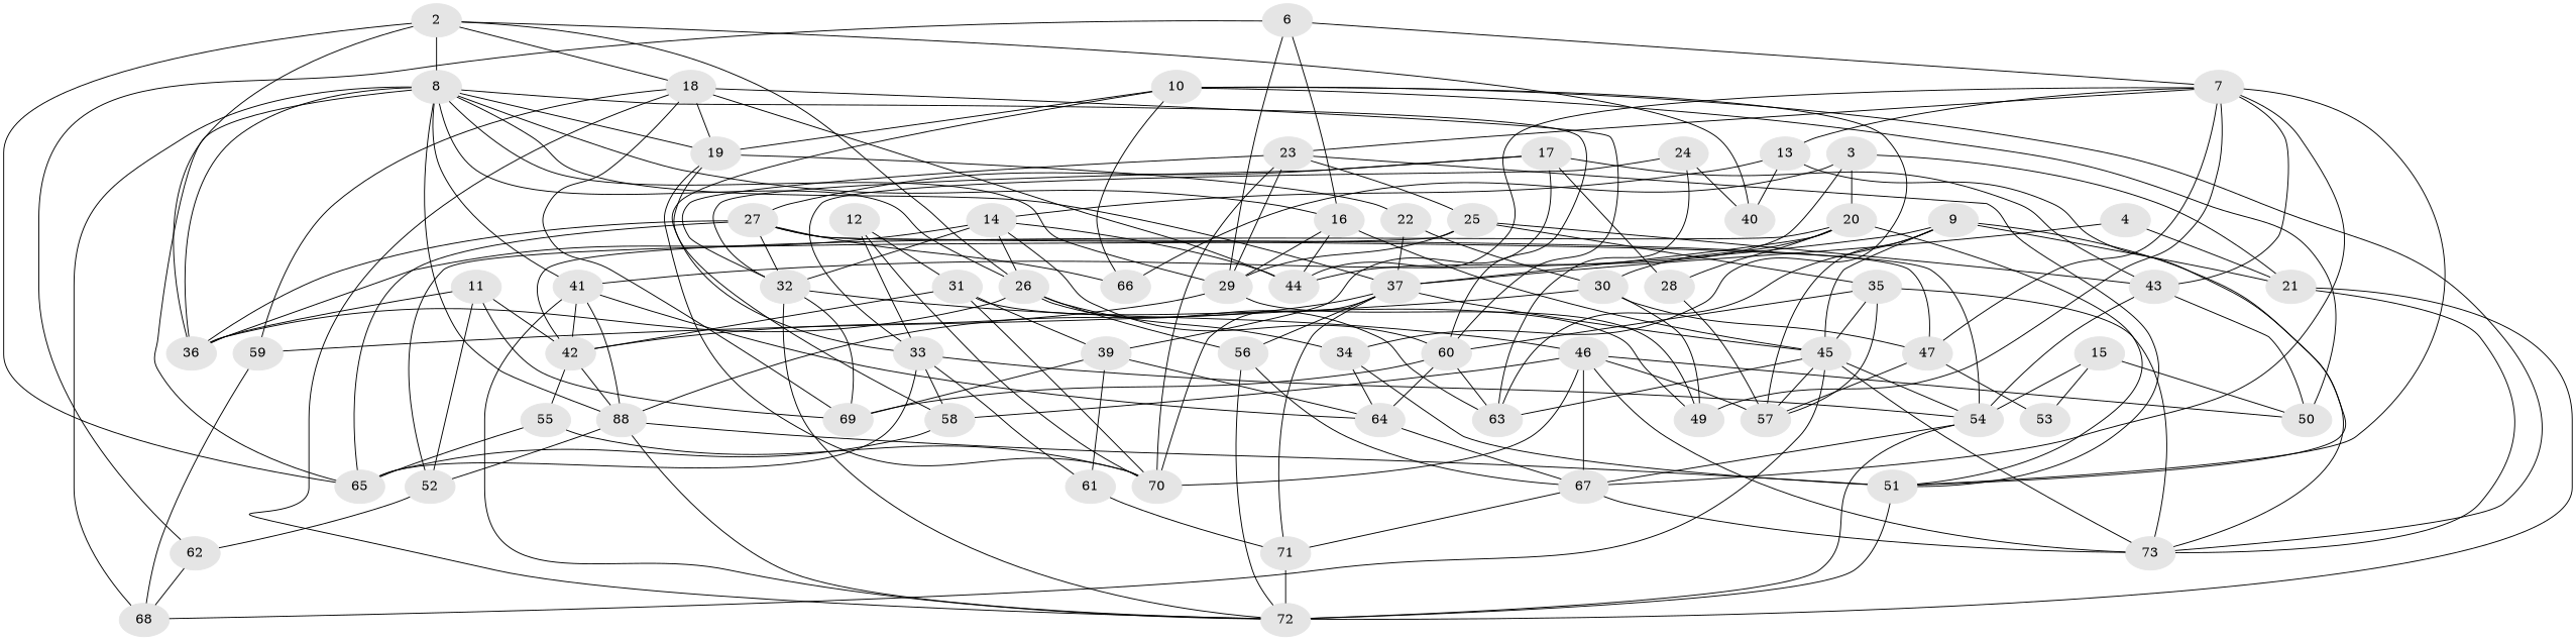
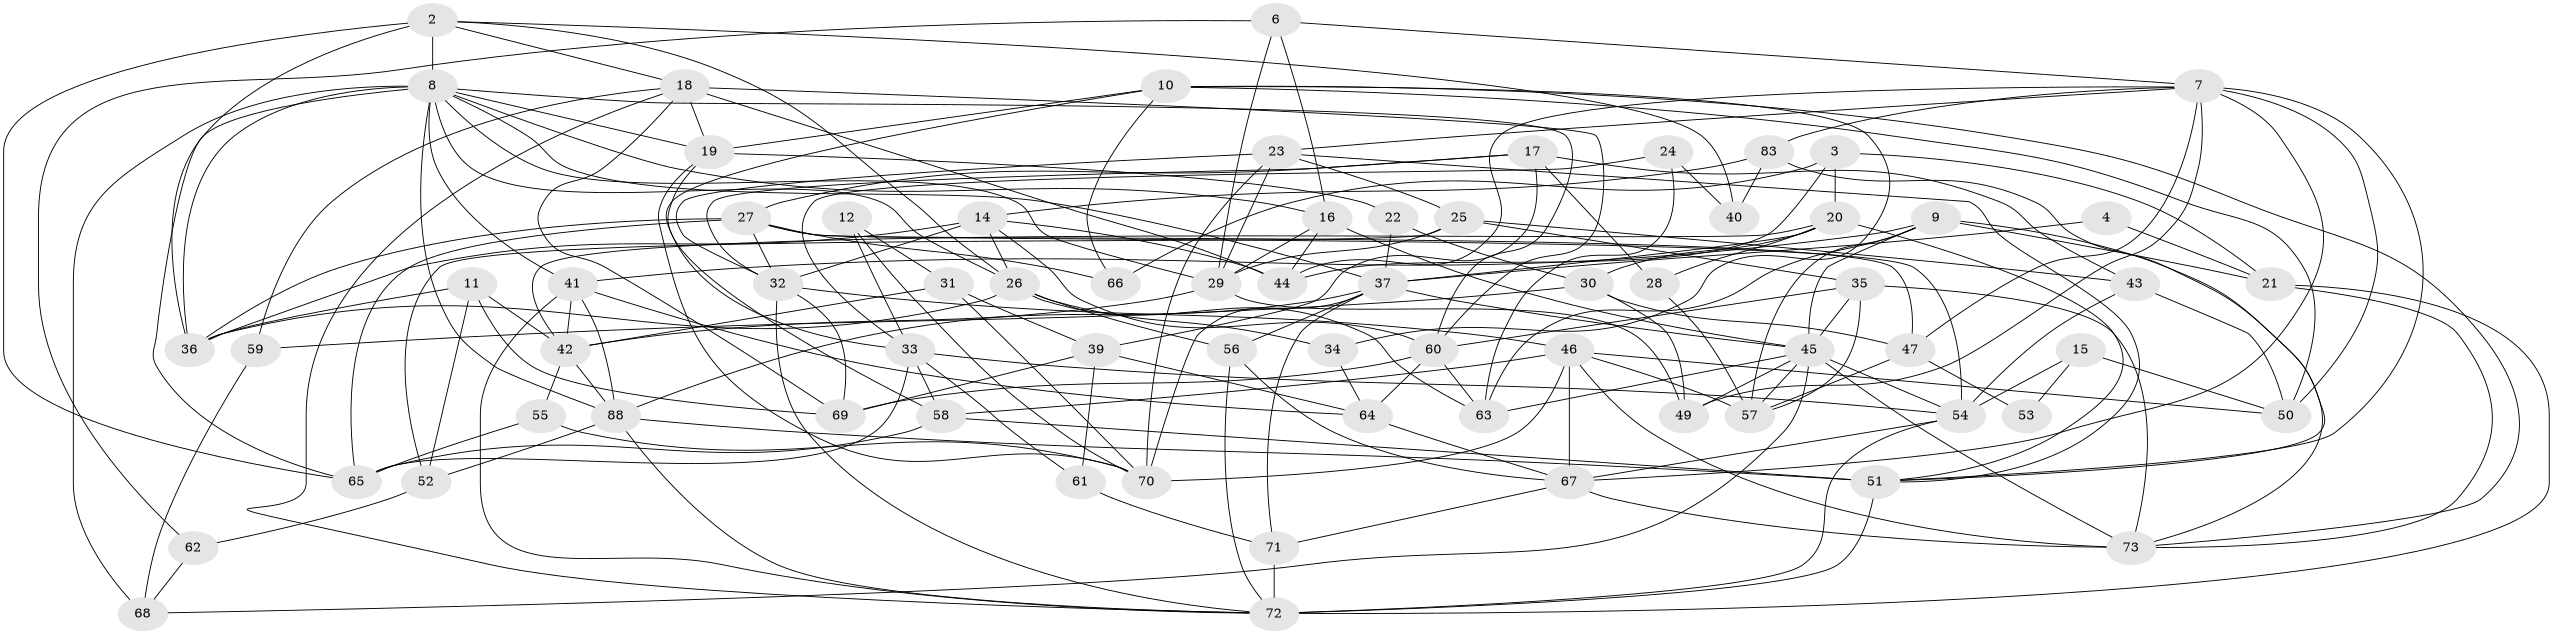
  graph {
    node [color=gray90 style=filled]
    edge [weight=1.0]
    56
    67
    72
    2
    8
    18
    26
    36
    40
    65
    37
    16
    29
    19
    41
    n16 [label=88]
    60
    68
    44
    69
    59
    63
    34
    55
    70
    3
    20
    21
    66
    51
    42
    28
    30
    73
    4
    45
    71
    35
    57
    54
    6
    7
    62
-   13
+   13 [label=83]
    23
    43
    47
    49
    14
    32
    25
    50
    53
    33
    22
    64
    52
    9
    10
    58
    11
    12
    31
    39
    61
    24
    46
    15
    17
    27
    56 -- 67
    56 -- 72
    67 -- 73
    67 -- 71
    2 -- 8
    2 -- 18
    2 -- 26
    2 -- 36
    2 -- 40
    2 -- 65 [weight=2.0]
    8 -- 26
    8 -- 36
    8 -- 65
    8 -- 37
    8 -- 16
    8 -- 29
    8 -- 19
    8 -- 41
    8 -- n16
    8 -- 60
    8 -- 68 [weight=2.0]
    18 -- 72
    18 -- 19
    18 -- 60
    18 -- 44 [weight=2.0]
    18 -- 69
    18 -- 59
    26 -- 56
    26 -- 36
    26 -- 63
    26 -- 34
    37 -- 56
    37 -- n16
    37 -- 70
    37 -- 45
    37 -- 71
    16 -- 29
    16 -- 44
    16 -- 45
    29 -- 42
    29 -- 49
    19 -- 70
    19 -- 33
    19 -- 22
    41 -- 72
    41 -- n16
    41 -- 42
    41 -- 64
    n16 -- 72
    n16 -- 51
    n16 -- 52
    60 -- 69
    60 -- 63 [weight=2.0]
    60 -- 64
    59 -- 68
-   34 -- 51
+   58 -- 51
    34 -- 64
    55 -- 65 [weight=2.0]
    55 -- 70
    3 -- 44
    3 -- 20
    3 -- 21
    3 -- 66
    20 -- 37
    20 -- 51
    20 -- 42
    20 -- 28
    20 -- 30
    21 -- 72
    21 -- 73
    51 -- 72
    42 -- n16
    42 -- 55
    28 -- 57
    30 -- 59
    30 -- 47
    30 -- 49
    4 -- 37
    4 -- 21
    45 -- 68
    45 -- 63
    45 -- 73
    45 -- 57
    45 -- 54
-   31 -- 49
+   45 -- 49
    71 -- 72 [weight=3.0]
    35 -- 60
    35 -- 73
    35 -- 45
    35 -- 57
    54 -- 67
    54 -- 72
    6 -- 16
    6 -- 29
    6 -- 7
    6 -- 62
    7 -- 67
    7 -- 44
    7 -- 51
    7 -- 13
    7 -- 23
-   7 -- 43
+   7 -- 50
    7 -- 47
    7 -- 49
    62 -- 68
    13 -- 40
    13 -- 51
    13 -- 14
    23 -- 29
    23 -- 70
    23 -- 51
    23 -- 32
    23 -- 25 [weight=2.0]
    43 -- 54
    43 -- 50
    47 -- 57
    47 -- 53 [weight=2.0]
    14 -- 26
    14 -- 36
    14 -- 60
    14 -- 44
    14 -- 32
    32 -- 72
    32 -- 69
    32 -- 46
    25 -- 29
    25 -- 35
    25 -- 43 [weight=2.0]
    25 -- 52
    33 -- 65
    33 -- 54
    33 -- 58
    33 -- 61
    22 -- 37
    22 -- 30
    64 -- 67
    52 -- 62
    9 -- 41
    9 -- 63 [weight=2.0]
    9 -- 21
    9 -- 73
    9 -- 45 [weight=3.0]
    9 -- 57
    10 -- 19
    10 -- 34
    10 -- 66
    10 -- 73
    10 -- 50
    10 -- 58
    58 -- 65
    11 -- 36
    11 -- 69
    11 -- 42
    11 -- 52
    12 -- 70
    12 -- 33
    12 -- 31
    31 -- 70
    31 -- 42
    31 -- 39
    39 -- 69
    39 -- 64
    39 -- 61
    61 -- 71 [weight=2.0]
    24 -- 40
    24 -- 63
    24 -- 33
    46 -- 67
    46 -- 70
    46 -- 73
    46 -- 57
    46 -- 50
    46 -- 58
    15 -- 54
    15 -- 50
    15 -- 53
    17 -- 28
    17 -- 43
    17 -- 32
    17 -- 39
    17 -- 27
    27 -- 36
    27 -- 65 [weight=2.0]
    27 -- 66
    27 -- 54
    27 -- 47
    27 -- 32
  }
